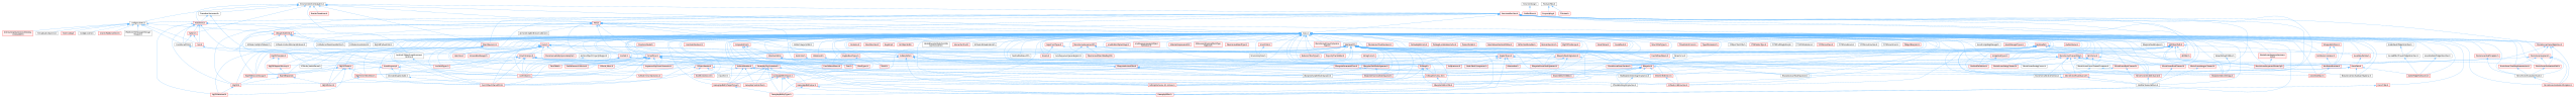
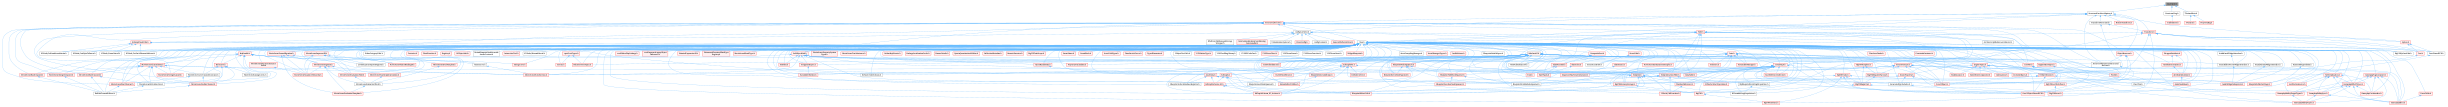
  digraph {
    fontname=Merriweather
    node [color=red fillcolor="#FFF0F0" fontname=Merriweather fontsize=10 shape=box style=filled]
    edge [color=steelblue1 dir=back fontname=Merriweather fontsize=10 labelfontname=Helvetica labelfontsize=10 style=solid]
+   n1 [color=gray40 fillcolor=grey60 fontcolor=black height=0.2 label="Insertable.h" width=0.4]
    n2 [color=grey40 fillcolor=white height=0.2 label="StructuredArchiveAdapters.h" width=0.4]
    n3 [color=grey40 fillcolor=white height=0.2 label="StructuredLog.h" width=0.4]
    n4 [color=grey40 fillcolor=white height=0.2 label="TVariantMeta.h" width=0.4]
    n5 [color=grey40 fillcolor=white height=0.2 label="ArchiveUObjectFromStructured\lArchive.h" width=0.4]
    n6 [color=grey40 fillcolor=white height=0.2 label="Class.h" width=0.4]
    n7 [color=grey40 fillcolor=white height=0.2 label="ConfigCacheIni.h" width=0.4]
    n8 [height=0.2 label="Field.h" width=0.4]
    n9 [height=0.2 label="ObjectResource.h" width=0.4]
    n10 [height=0.2 label="RenderTransform.h" width=0.4]
    n11 [height=0.2 label="Sphere.h" width=0.4]
    n12 [height=0.2 label="StructuredArchive.h" width=0.4]
    n13 [height=0.2 label="Transform.h" width=0.4]
    n14 [color=grey40 fillcolor=white height=0.2 label="TransformVectorized.h" width=0.4]
    n15 [height=0.2 label="UnifiedError.h" width=0.4]
    n16 [height=0.2 label="PropertyBag.h" width=0.4]
    n17 [height=0.2 label="TVariant.h" width=0.4]
    n18 [height=0.2 label="CoreUObjectSharedPCH.h" width=0.4]
    n19 [height=0.2 label="ARFilter.h" width=0.4]
    n20 [height=0.2 label="AnimNodeBase.h" width=0.4]
-   n21 [color=grey40 fillcolor=white height=0.2 label="ArchiveObjectPropertyMapper.h" width=0.4]
    n22 [height=0.2 label="CoreUObject.h" width=0.4]
    n23 [height=0.2 label="AssetBundleData.h" width=0.4]
    n24 [height=0.2 label="AssetData.h" width=0.4]
    n25 [height=0.2 label="AudioWidgetSubsystem.h" width=0.4]
    n26 [color=grey40 fillcolor=white height=0.2 label="BlueprintActionDatabaseRegistrar.h" width=0.4]
    n27 [color=grey40 fillcolor=white height=0.2 label="BlueprintAssetNodeSpawner.h" width=0.4]
    n28 [height=0.2 label="EdGraphSchema_K2.h" width=0.4]
    n29 [height=0.2 label="BlueprintEditorUtils.h" width=0.4]
    n30 [height=0.2 label="EdGraphSchema_K2_Actions.h" width=0.4]
    n31 [color=grey40 fillcolor=white height=0.2 label="AssetCompilingManager.h" width=0.4]
    n32 [height=0.2 label="AssetManagerTypes.h" width=0.4]
    n33 [height=0.2 label="Attenuation.h" width=0.4]
    n34 [height=0.2 label="AttributesContainer.h" width=0.4]
    n35 [height=0.2 label="AttributesRuntime.h" width=0.4]
    n36 [color=grey40 fillcolor=white height=0.2 label="AudioPanelWidgetInterface.h" width=0.4]
    n37 [color=grey40 fillcolor=white height=0.2 label="SoundEffectPresetWidgetInterface.h" width=0.4]
    n38 [height=0.2 label="AudioVolume.h" width=0.4]
    n39 [color=grey40 fillcolor=white height=0.2 label="BPVariableDragDropAction.h" width=0.4]
    n40 [height=0.2 label="BehaviorTreeTypes.h" width=0.4]
    n41 [height=0.2 label="Blueprint.h" width=0.4]
    n42 [height=0.2 label="BlueprintEditorSettings.h" width=0.4]
    n43 [height=0.2 label="KismetEditorUtilities.h" width=0.4]
    n44 [height=0.2 label="MemberReference.h" width=0.4]
    n45 [height=0.2 label="K2Node_CallFunction.h" width=0.4]
    n46 [color=grey40 fillcolor=white height=0.2 label="MyBlueprintItemDragDropAction.h" width=0.4]
    n47 [height=0.2 label="BlueprintActionFilter.h" width=0.4]
    n48 [height=0.2 label="BlueprintFunctionNodeSpawner.h" width=0.4]
    n49 [height=0.2 label="K2Node_StructOperation.h" width=0.4]
    n50 [height=0.2 label="BlueprintEventNodeSpawner.h" width=0.4]
    n51 [height=0.2 label="BlueprintFieldNodeSpawner.h" width=0.4]
    n52 [height=0.2 label="BlueprintGeneratedClass.h" width=0.4]
    n53 [color=grey40 fillcolor=white height=0.2 label="BlueprintNodeHelpers.h" width=0.4]
    n54 [height=0.2 label="BodyInstance.h" width=0.4]
    n55 [color=grey40 fillcolor=white height=0.2 label="BuiltInChannelEditors.h" width=0.4]
    n56 [height=0.2 label="Casts.h" width=0.4]
    n57 [height=0.2 label="EdGraph.h" width=0.4]
    n58 [height=0.2 label="EdGraphPin.h" width=0.4]
    n59 [height=0.2 label="K2Node_Select.h" width=0.4]
    n60 [color=grey40 fillcolor=white height=0.2 label="K2Node_SwitchEnum.h" width=0.4]
    n61 [height=0.2 label="LiveLinkTypes.h" width=0.4]
    n62 [height=0.2 label="MovieSceneEntitySystemGraphs.h" width=0.4]
    n63 [height=0.2 label="RigVMMemoryStorage.h" width=0.4]
    n64 [height=0.2 label="RigVM.h" width=0.4]
    n65 [height=0.2 label="RigVMNativized.h" width=0.4]
    n66 [height=0.2 label="RigVMUserWorkflow.h" width=0.4]
    n67 [height=0.2 label="RigVMStruct.h" width=0.4]
    n68 [height=0.2 label="Selection.h" width=0.4]
    n69 [height=0.2 label="SequencerKeyStructGenerator.h" width=0.4]
    n70 [height=0.2 label="StreamableManager.h" width=0.4]
    n71 [height=0.2 label="StructOnScope.h" width=0.4]
    n72 [height=0.2 label="MovieSceneEventSection.h" width=0.4]
    n73 [height=0.2 label="RigVMDispatchFactory.h" width=0.4]
    n74 [height=0.2 label="RigVMRegistry.h" width=0.4]
    n75 [height=0.2 label="UserDefinedStruct.h" width=0.4]
    n76 [height=0.2 label="UnrealType.h" width=0.4]
    n77 [height=0.2 label="DataTable.h" width=0.4]
    n78 [color=grey40 fillcolor=white height=0.2 label="GeneratedCppIncludes.h" width=0.4]
    n79 [height=0.2 label="FastReferenceCollector.h" width=0.4]
    n80 [height=0.2 label="ClassIconFinder.h" width=0.4]
    n81 [color=grey40 fillcolor=white height=0.2 label="ClassTree.h" width=0.4]
    n82 [height=0.2 label="CompositeFont.h" width=0.4]
    n83 [height=0.2 label="Font.h" width=0.4]
    n84 [height=0.2 label="SlateFontInfo.h" width=0.4]
    n85 [height=0.2 label="SlateTypes.h" width=0.4]
    n86 [height=0.2 label="ConstraintInstance.h" width=0.4]
    n87 [height=0.2 label="CoreNet.h" width=0.4]
    n88 [height=0.2 label="NetSerialization.h" width=0.4]
    n89 [height=0.2 label="GameplayAbilitySpec.h" width=0.4]
    n90 [height=0.2 label="GameplayAbilityTypes.h" width=0.4]
    n91 [height=0.2 label="GameplayEffect.h" width=0.4]
    n92 [height=0.2 label="GameplayAbilityTargetTypes.h" width=0.4]
    n93 [height=0.2 label="GameplayCueInterface.h" width=0.4]
    n94 [height=0.2 label="GameplayEffectTypes.h" width=0.4]
    n95 [height=0.2 label="RootMotionSource.h" width=0.4]
    n96 [height=0.2 label="CurveTable.h" width=0.4]
    n97 [color=grey40 fillcolor=white height=0.2 label="EditorCategoryUtils.h" width=0.4]
    n98 [height=0.2 label="EngineBaseTypes.h" width=0.4]
    n99 [height=0.2 label="World.h" width=0.4]
    n100 [height=0.2 label="EngineTypes.h" width=0.4]
    n101 [height=0.2 label="StaticMeshComponent.h" width=0.4]
    n102 [height=0.2 label="Events.h" width=0.4]
    n103 [height=0.2 label="Factories.h" width=0.4]
    n104 [height=0.2 label="FlowDirection.h" width=0.4]
    n105 [height=0.2 label="Registry.h" width=0.4]
    n106 [height=0.2 label="GCObjectInfo.h" width=0.4]
    n107 [height=0.2 label="GameplayTagContainer.h" width=0.4]
    n108 [color=grey40 fillcolor=white height=0.2 label="IAnimBlueprintNodeOverride\lAssetsContext.h" width=0.4]
    n109 [height=0.2 label="InputCoreTypes.h" width=0.4]
    n110 [height=0.2 label="InteractiveTool.h" width=0.4]
    n111 [color=grey40 fillcolor=white height=0.2 label="K2Node_BitmaskLiteral.h" width=0.4]
    n112 [color=grey40 fillcolor=white height=0.2 label="K2Node_CastByteToEnum.h" width=0.4]
    n113 [color=grey40 fillcolor=white height=0.2 label="K2Node_EnumLiteral.h" width=0.4]
    n114 [color=grey40 fillcolor=white height=0.2 label="K2Node_ForEachElementInEnum.h" width=0.4]
    n115 [color=grey40 fillcolor=white height=0.2 label="K2Node_GetNumEnumEntries.h" width=0.4]
    n116 [height=0.2 label="KeyHandle.h" width=0.4]
    n117 [height=0.2 label="MovieSceneChannelData.h" width=0.4]
    n118 [height=0.2 label="MovieSceneBoolChannel.h" width=0.4]
    n119 [height=0.2 label="MovieSceneByteChannel.h" width=0.4]
    n120 [color=grey40 fillcolor=white height=0.2 label="MovieSceneParticleSection.h" width=0.4]
    n121 [color=grey40 fillcolor=white height=0.2 label="MovieSceneCurveChannelCommon.h" width=0.4]
    n122 [height=0.2 label="MovieSceneDoubleChannel.h" width=0.4]
    n123 [height=0.2 label="MovieSceneFloatChannel.h" width=0.4]
    n124 [height=0.2 label="MovieSceneIntegerChannel.h" width=0.4]
    n125 [height=0.2 label="MovieSceneStringChannel.h" width=0.4]
    n126 [color=grey40 fillcolor=white height=0.2 label="NameCurve.h" width=0.4]
    n127 [height=0.2 label="RichCurve.h" width=0.4]
    n128 [color=grey40 fillcolor=white height=0.2 label="MovieSceneEasingCurves.h" width=0.4]
    n129 [height=0.2 label="StringCurve.h" width=0.4]
    n130 [color=grey40 fillcolor=white height=0.2 label="KismetDebugUtilities.h" width=0.4]
    n131 [height=0.2 label="LevelEditorPlaySettings.h" width=0.4]
    n132 [height=0.2 label="LevelSequenceLegacyObject\lReference.h" width=0.4]
    n133 [color=grey40 fillcolor=white height=0.2 label="LevelSequenceSpawnRegister.h" width=0.4]
    n134 [height=0.2 label="MaterialExpressionIO.h" width=0.4]
    n135 [height=0.2 label="MetasoundFrontendDataType\lRegistry.h" width=0.4]
    n136 [height=0.2 label="MovieSceneBlendType.h" width=0.4]
    n137 [height=0.2 label="MovieSceneEvalTemplate.h" width=0.4]
    n138 [color=grey40 fillcolor=white height=0.2 label="MovieSceneEvaluationTrack.h" width=0.4]
    n139 [height=0.2 label="MovieSceneEvaluationTemplate.h" width=0.4]
    n140 [height=0.2 label="MovieSceneEvaluationField.h" width=0.4]
    n141 [height=0.2 label="MovieSceneFrameMigration.h" width=0.4]
    n142 [height=0.2 label="MovieSceneSegment.h" width=0.4]
    n143 [height=0.2 label="MovieSceneSequenceHierarchy.h" width=0.4]
    n144 [height=0.2 label="MovieSceneTrackImplementation.h" width=0.4]
    n145 [height=0.2 label="MovieSceneObjectBindingID.h" width=0.4]
    n146 [height=0.2 label="MovieScenePropertySystem\lTypes.h" width=0.4]
    n147 [height=0.2 label="MovieSceneSequenceID.h" width=0.4]
    n148 [height=0.2 label="MovieSceneSequenceInstance\lData.h" width=0.4]
    n149 [height=0.2 label="MovieSceneTrackInstance.h" width=0.4]
    n150 [height=0.2 label="NavLinkDefinition.h" width=0.4]
    n151 [height=0.2 label="NavigationTypes.h" width=0.4]
    n152 [color=grey40 fillcolor=white height=0.2 label="NonNullSubclassOf.h" width=0.4]
    n153 [height=0.2 label="OnlineReplStructs.h" width=0.4]
    n154 [height=0.2 label="PackageLocalizationCache.h" width=0.4]
    n155 [height=0.2 label="PannerDetails.h" width=0.4]
    n156 [height=0.2 label="PropertyTrackEditor.h" width=0.4]
    n157 [height=0.2 label="QuartzQuantizationUtilities.h" width=0.4]
    n158 [height=0.2 label="ReflectionMetadata.h" width=0.4]
    n159 [height=0.2 label="RemoteExecutor.h" width=0.4]
    n160 [color=grey40 fillcolor=white height=0.2 label="RigVMPythonUtils.h" width=0.4]
    n161 [height=0.2 label="RigVMTemplate.h" width=0.4]
    n162 [height=0.2 label="RigVMTraitScope.h" width=0.4]
    n163 [height=0.2 label="RigVMTraits.h" width=0.4]
    n164 [height=0.2 label="SlateColor.h" width=0.4]
    n165 [height=0.2 label="SlateSound.h" width=0.4]
    n166 [height=0.2 label="SmartName.h" width=0.4]
    n167 [height=0.2 label="SoftObjectPath.h" width=0.4]
    n168 [height=0.2 label="SoundNode.h" width=0.4]
    n169 [color=grey40 fillcolor=white height=0.2 label="SoundSubmixWidgetInterface.h" width=0.4]
    n170 [color=grey40 fillcolor=white height=0.2 label="StructArrayView.h" width=0.4]
    n171 [height=0.2 label="StructUtils.h" width=0.4]
    n172 [height=0.2 label="StructUtilsTypes.h" width=0.4]
    n173 [color=grey40 height=0.2 label="SubclassOf.h" width=0.4]
    n174 [height=0.2 label="UserDefinedEnum.h" width=0.4]
    n175 [height=0.2 label="TimeStretchCurve.h" width=0.4]
    n176 [height=0.2 label="TypedParameter.h" width=0.4]
    n177 [height=0.2 label="UObjectIterator.h" width=0.4]
    n178 [color=grey40 fillcolor=white height=0.2 label="UObjectTestUtils.h" width=0.4]
    n179 [height=0.2 label="VVMNativeType.h" width=0.4]
    n180 [color=grey40 fillcolor=white height=0.2 label="VVMProfilingLibrary.h" width=0.4]
    n181 [color=grey40 fillcolor=white height=0.2 label="VVMUECodeGen.h" width=0.4]
    n182 [height=0.2 label="VVMVerseClass.h" width=0.4]
    n183 [color=grey40 fillcolor=white height=0.2 label="VVMVerseEnum.h" width=0.4]
    n184 [color=grey40 fillcolor=white height=0.2 label="VVMVerseFunction.h" width=0.4]
    n185 [color=grey40 fillcolor=white height=0.2 label="VVMVerseStruct.h" width=0.4]
    n186 [height=0.2 label="WidgetBlueprint.h" width=0.4]
    n187 [height=0.2 label="WrappedAttribute.h" width=0.4]
    n188 [color=grey40 fillcolor=white height=0.2 label="ConfigContext.h" width=0.4]
    n189 [height=0.2 label="Core.h" width=0.4]
    n190 [color=grey40 fillcolor=white height=0.2 label="CoreSharedPCH.h" width=0.4]
    n191 [height=0.2 label="EdGraphNodeUtils.h" width=0.4]
    n192 [height=0.2 label="GenericPlatformDriver.h" width=0.4]
    n193 [color=grey40 fillcolor=white height=0.2 label="IPlatformFileManagedStorage\lWrapper.h" width=0.4]
    n194 [height=0.2 label="InternationalizationConditioning\lCommandlet.h" width=0.4]
    n195 [color=grey40 fillcolor=white height=0.2 label="VirtualizationSystem.h" width=0.4]
    n196 [height=0.2 label="VoiceConfig.h" width=0.4]
    n197 [color=grey40 fillcolor=white height=0.2 label="BlueprintVariableNodeSpawner.h" width=0.4]
    n198 [height=0.2 label="EnumProperty.h" width=0.4]
    n199 [height=0.2 label="BlueprintNodeSignature.h" width=0.4]
    n200 [color=grey40 fillcolor=white height=0.2 label="ArchiveScriptReferenceCollector.h" width=0.4]
+   n1 -> n2
+   n1 -> n3
+   n1 -> n4
    n2 -> n5
    n2 -> n6
    n2 -> n7
    n2 -> n8
    n2 -> n9
    n2 -> n10
    n2 -> n11
    n2 -> n12
    n2 -> n13
    n2 -> n14
    n3 -> n15
    n4 -> n16
    n4 -> n17
    n5 -> n18
    n6 -> n18
    n6 -> n19
    n6 -> n20
-   n6 -> n21
    n6 -> n22
    n6 -> n23
    n6 -> n24
    n6 -> n25
    n6 -> n26
    n6 -> n27
    n6 -> n28
    n6 -> n29
    n6 -> n30
    n6 -> n31
    n6 -> n32
    n6 -> n33
    n6 -> n34
    n6 -> n35
    n6 -> n36
    n6 -> n37
    n6 -> n38
    n6 -> n39
    n6 -> n40
    n6 -> n41
    n6 -> n42
    n6 -> n43
    n6 -> n44
    n6 -> n45
    n6 -> n46
    n6 -> n47
    n6 -> n48
    n6 -> n49
    n6 -> n50
    n6 -> n51
    n6 -> n52
    n6 -> n53
    n6 -> n54
    n6 -> n55
    n6 -> n56
    n6 -> n57
    n6 -> n58
    n6 -> n59
    n6 -> n60
    n6 -> n61
    n6 -> n62
    n6 -> n63
    n6 -> n64
    n6 -> n65
    n6 -> n66
    n6 -> n67
    n6 -> n68
    n6 -> n69
    n6 -> n70
    n6 -> n71
    n6 -> n72
    n6 -> n73
    n6 -> n74
    n6 -> n75
    n6 -> n76
    n6 -> n77
    n6 -> n78
    n6 -> n79
    n6 -> n80
    n6 -> n81
    n6 -> n82
    n6 -> n83
    n6 -> n84
    n6 -> n85
    n6 -> n86
    n6 -> n87
    n6 -> n88
    n6 -> n89
    n6 -> n90
    n6 -> n91
    n6 -> n92
    n6 -> n93
    n6 -> n94
    n6 -> n95
    n6 -> n96
    n6 -> n97
    n6 -> n98
    n6 -> n99
    n6 -> n100
    n6 -> n101
    n6 -> n102
    n6 -> n103
    n6 -> n104
    n6 -> n105
    n6 -> n106
    n6 -> n107
    n6 -> n108
    n6 -> n109
    n6 -> n110
    n6 -> n111
    n6 -> n112
    n6 -> n113
    n6 -> n114
    n6 -> n115
    n6 -> n116
    n6 -> n117
    n6 -> n118
    n6 -> n119
    n6 -> n120
    n6 -> n121
    n6 -> n122
    n6 -> n123
    n6 -> n124
    n6 -> n125
    n6 -> n126
    n6 -> n127
    n6 -> n128
    n6 -> n129
    n6 -> n130
    n6 -> n131
    n6 -> n132
    n6 -> n133
    n6 -> n134
    n6 -> n135
    n6 -> n136
    n6 -> n137
    n6 -> n138
    n6 -> n139
    n6 -> n140
    n6 -> n141
    n6 -> n142
    n6 -> n143
    n6 -> n144
    n6 -> n145
    n6 -> n146
    n6 -> n147
    n6 -> n148
    n6 -> n149
    n6 -> n150
    n6 -> n151
    n6 -> n152
    n6 -> n153
    n6 -> n154
    n6 -> n155
    n6 -> n156
    n6 -> n157
    n6 -> n158
    n6 -> n159
    n6 -> n160
    n6 -> n161
    n6 -> n162
    n6 -> n163
    n6 -> n164
    n6 -> n165
    n6 -> n166
    n6 -> n167
    n6 -> n168
    n6 -> n169
    n6 -> n170
    n6 -> n171
    n6 -> n172
    n6 -> n173
    n6 -> n174
    n6 -> n175
    n6 -> n176
    n6 -> n177
    n6 -> n178
    n6 -> n179
    n6 -> n180
    n6 -> n181
    n6 -> n182
    n6 -> n183
    n6 -> n184
    n6 -> n185
    n6 -> n186
    n6 -> n187
    n7 -> n188
    n7 -> n189
    n7 -> n190
    n7 -> n191
    n7 -> n192
    n7 -> n193
    n7 -> n194
    n7 -> n195
    n7 -> n196
    n8 -> n6
    n8 -> n47
    n8 -> n51
    n8 -> n63
    n8 -> n64
    n8 -> n76
    n8 -> n87
    n8 -> n152
    n8 -> n197
    n8 -> n198
    n8 -> n199
    n8 -> n200
    n9 -> n5
    n9 -> n18
    n9 -> n22
    n11 -> n189
    n11 -> n190
    n12 -> n5
    n12 -> n6
    n12 -> n7
    n12 -> n8
    n12 -> n9
    n12 -> n76
    n12 -> n118
    n12 -> n119
    n12 -> n122
    n12 -> n123
    n12 -> n124
    n12 -> n125
    n12 -> n141
    n12 -> n167
    n12 -> n198
    n13 -> n6
    n13 -> n11
    n13 -> n61
    n13 -> n64
    n13 -> n65
    n13 -> n160
    n13 -> n189
    n13 -> n190
    n14 -> n13
    n14 -> n61
-   n21 -> n22
    n23 -> n24
    n24 -> n25
    n24 -> n26
    n24 -> n27
    n24 -> n28
    n28 -> n29
    n28 -> n30
    n34 -> n35
    n35 -> n20
    n36 -> n37
    n37 -> n25
    n41 -> n29
    n41 -> n30
    n41 -> n39
    n41 -> n42
    n41 -> n43
    n41 -> n44
    n41 -> n46
    n41 -> n197
    n44 -> n45
    n46 -> n39
    n47 -> n45
    n47 -> n48
    n47 -> n49
    n47 -> n197
    n51 -> n48
    n51 -> n197
    n52 -> n43
    n56 -> n18
    n56 -> n22
    n56 -> n30
    n56 -> n57
    n56 -> n58
    n56 -> n61
    n56 -> n62
    n56 -> n63
    n56 -> n66
    n56 -> n68
    n56 -> n69
    n56 -> n70
    n56 -> n71
    n56 -> n76
    n57 -> n28
    n57 -> n29
    n57 -> n30
    n58 -> n28
    n58 -> n30
    n58 -> n41
    n58 -> n52
    n58 -> n59
    n58 -> n60
    n58 -> n197
    n63 -> n64
    n64 -> n65
    n66 -> n67
    n71 -> n18
    n71 -> n22
    n71 -> n35
    n71 -> n61
    n71 -> n66
    n71 -> n69
    n71 -> n72
    n71 -> n73
    n71 -> n75
    n73 -> n74
    n74 -> n64
    n74 -> n67
    n76 -> n18
    n76 -> n22
    n76 -> n29
    n76 -> n30
    n76 -> n39
    n76 -> n44
    n76 -> n46
    n76 -> n47
    n76 -> n49
    n76 -> n52
    n76 -> n63
    n76 -> n64
    n76 -> n69
    n76 -> n77
    n76 -> n78
    n76 -> n79
    n76 -> n197
    n76 -> n198
    n78 -> n18
    n82 -> n83
    n82 -> n84
    n82 -> n85
    n84 -> n83
    n84 -> n85
    n87 -> n18
    n87 -> n22
    n87 -> n88
    n88 -> n89
    n88 -> n91
    n88 -> n92
    n88 -> n93
    n88 -> n94
    n88 -> n95
    n89 -> n90
    n89 -> n91
    n92 -> n90
    n94 -> n89
    n94 -> n90
    n94 -> n91
    n94 -> n92
    n94 -> n93
    n96 -> n91
    n98 -> n99
    n100 -> n20
    n100 -> n33
    n100 -> n41
    n100 -> n54
    n100 -> n91
    n100 -> n92
    n100 -> n99
    n100 -> n101
    n107 -> n90
    n107 -> n91
    n107 -> n92
    n107 -> n93
    n107 -> n94
    n109 -> n40
    n109 -> n102
    n116 -> n69
    n116 -> n72
    n116 -> n117
    n116 -> n120
    n116 -> n122
    n116 -> n123
    n116 -> n126
    n116 -> n127
    n116 -> n129
    n117 -> n69
    n117 -> n72
    n117 -> n118
    n117 -> n119
    n117 -> n120
    n117 -> n121
    n117 -> n122
    n117 -> n123
    n117 -> n124
    n117 -> n125
    n118 -> n55
    n119 -> n55
    n119 -> n120
    n120 -> n55
    n121 -> n122
    n121 -> n123
    n122 -> n55
    n123 -> n55
    n124 -> n55
    n126 -> n72
    n127 -> n121
    n127 -> n122
    n127 -> n123
    n127 -> n128
    n130 -> n42
    n137 -> n138
    n138 -> n139
    n140 -> n138
    n141 -> n139
    n141 -> n140
    n141 -> n142
    n141 -> n143
    n142 -> n138
    n142 -> n139
    n142 -> n140
    n142 -> n143
    n142 -> n144
    n144 -> n138
    n147 -> n133
    n147 -> n140
    n147 -> n143
    n147 -> n145
    n148 -> n143
    n151 -> n150
    n161 -> n73
    n161 -> n74
    n163 -> n63
    n163 -> n65
    n163 -> n66
    n163 -> n67
    n163 -> n74
    n164 -> n85
    n165 -> n85
    n167 -> n5
    n167 -> n19
    n167 -> n23
    n167 -> n24
    n167 -> n28
    n167 -> n41
    n167 -> n42
    n167 -> n72
    n167 -> n87
    n167 -> n143
    n167 -> n151
    n169 -> n25
    n171 -> n170
    n173 -> n18
    n173 -> n22
    n173 -> n26
    n173 -> n27
    n173 -> n29
    n173 -> n30
    n173 -> n37
    n173 -> n40
    n173 -> n41
    n173 -> n43
    n173 -> n44
    n173 -> n45
    n173 -> n47
    n173 -> n48
    n173 -> n50
    n173 -> n51
    n173 -> n57
    n173 -> n62
    n173 -> n75
    n173 -> n89
    n173 -> n90
    n173 -> n91
    n173 -> n94
    n173 -> n100
    n173 -> n150
    n173 -> n151
    n173 -> n152
    n173 -> n156
    n173 -> n174
    n173 -> n197
    n173 -> n199
    n177 -> n18
    n177 -> n22
    n177 -> n44
    n177 -> n81
    n187 -> n34
    n187 -> n35
    n189 -> n22
    n190 -> n18
    n191 -> n45
    n191 -> n60
    n191 -> n112
    n191 -> n113
    n191 -> n114
    n191 -> n115
    n198 -> n22
    n198 -> n63
    n198 -> n78
    n199 -> n27
    n199 -> n50
    n199 -> n51
    n199 -> n197
  }
